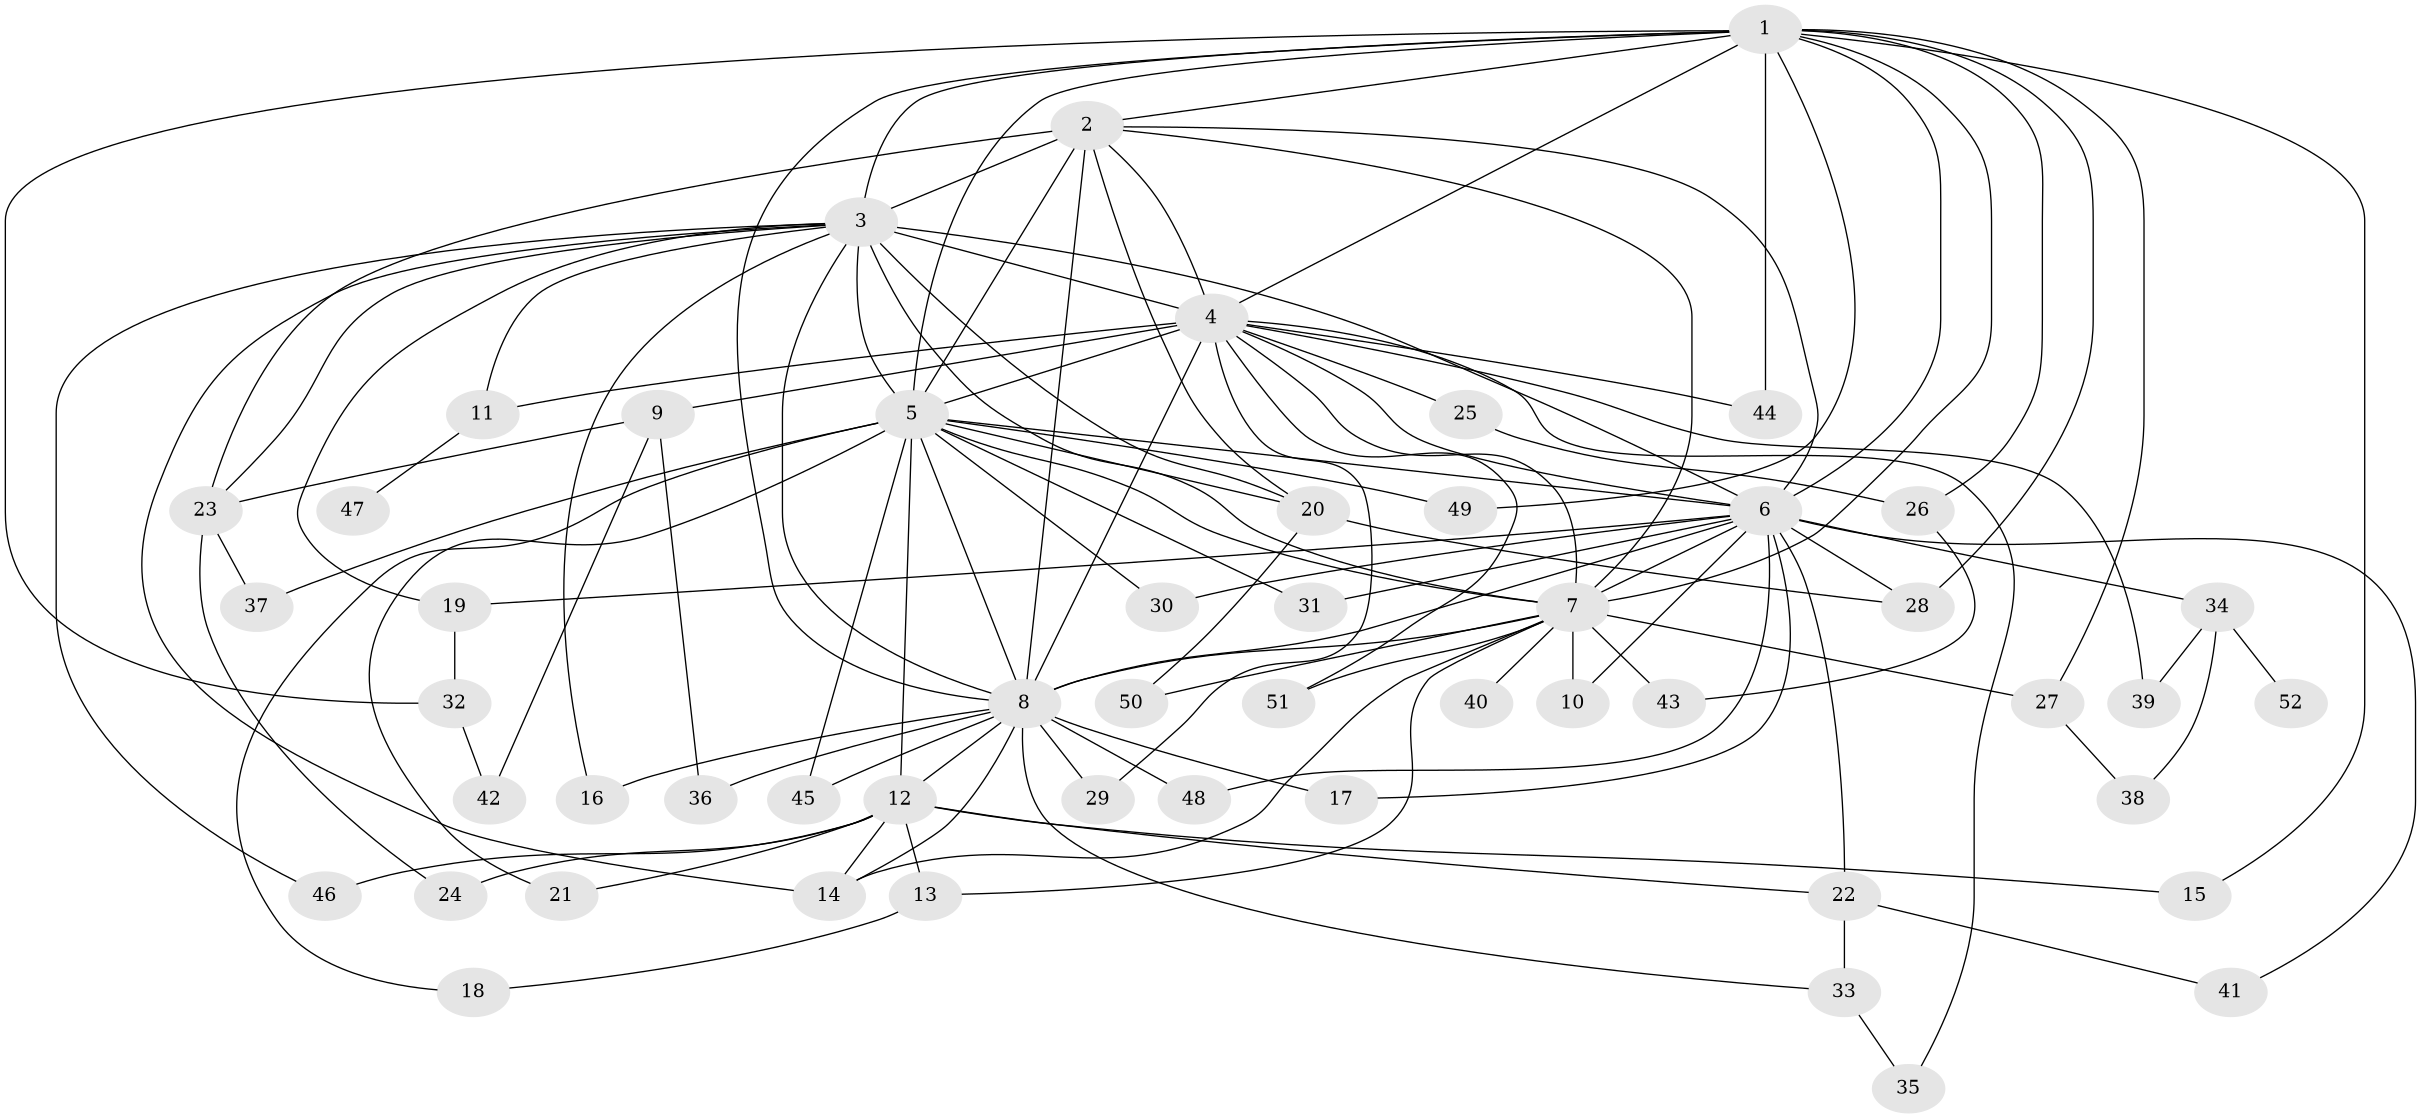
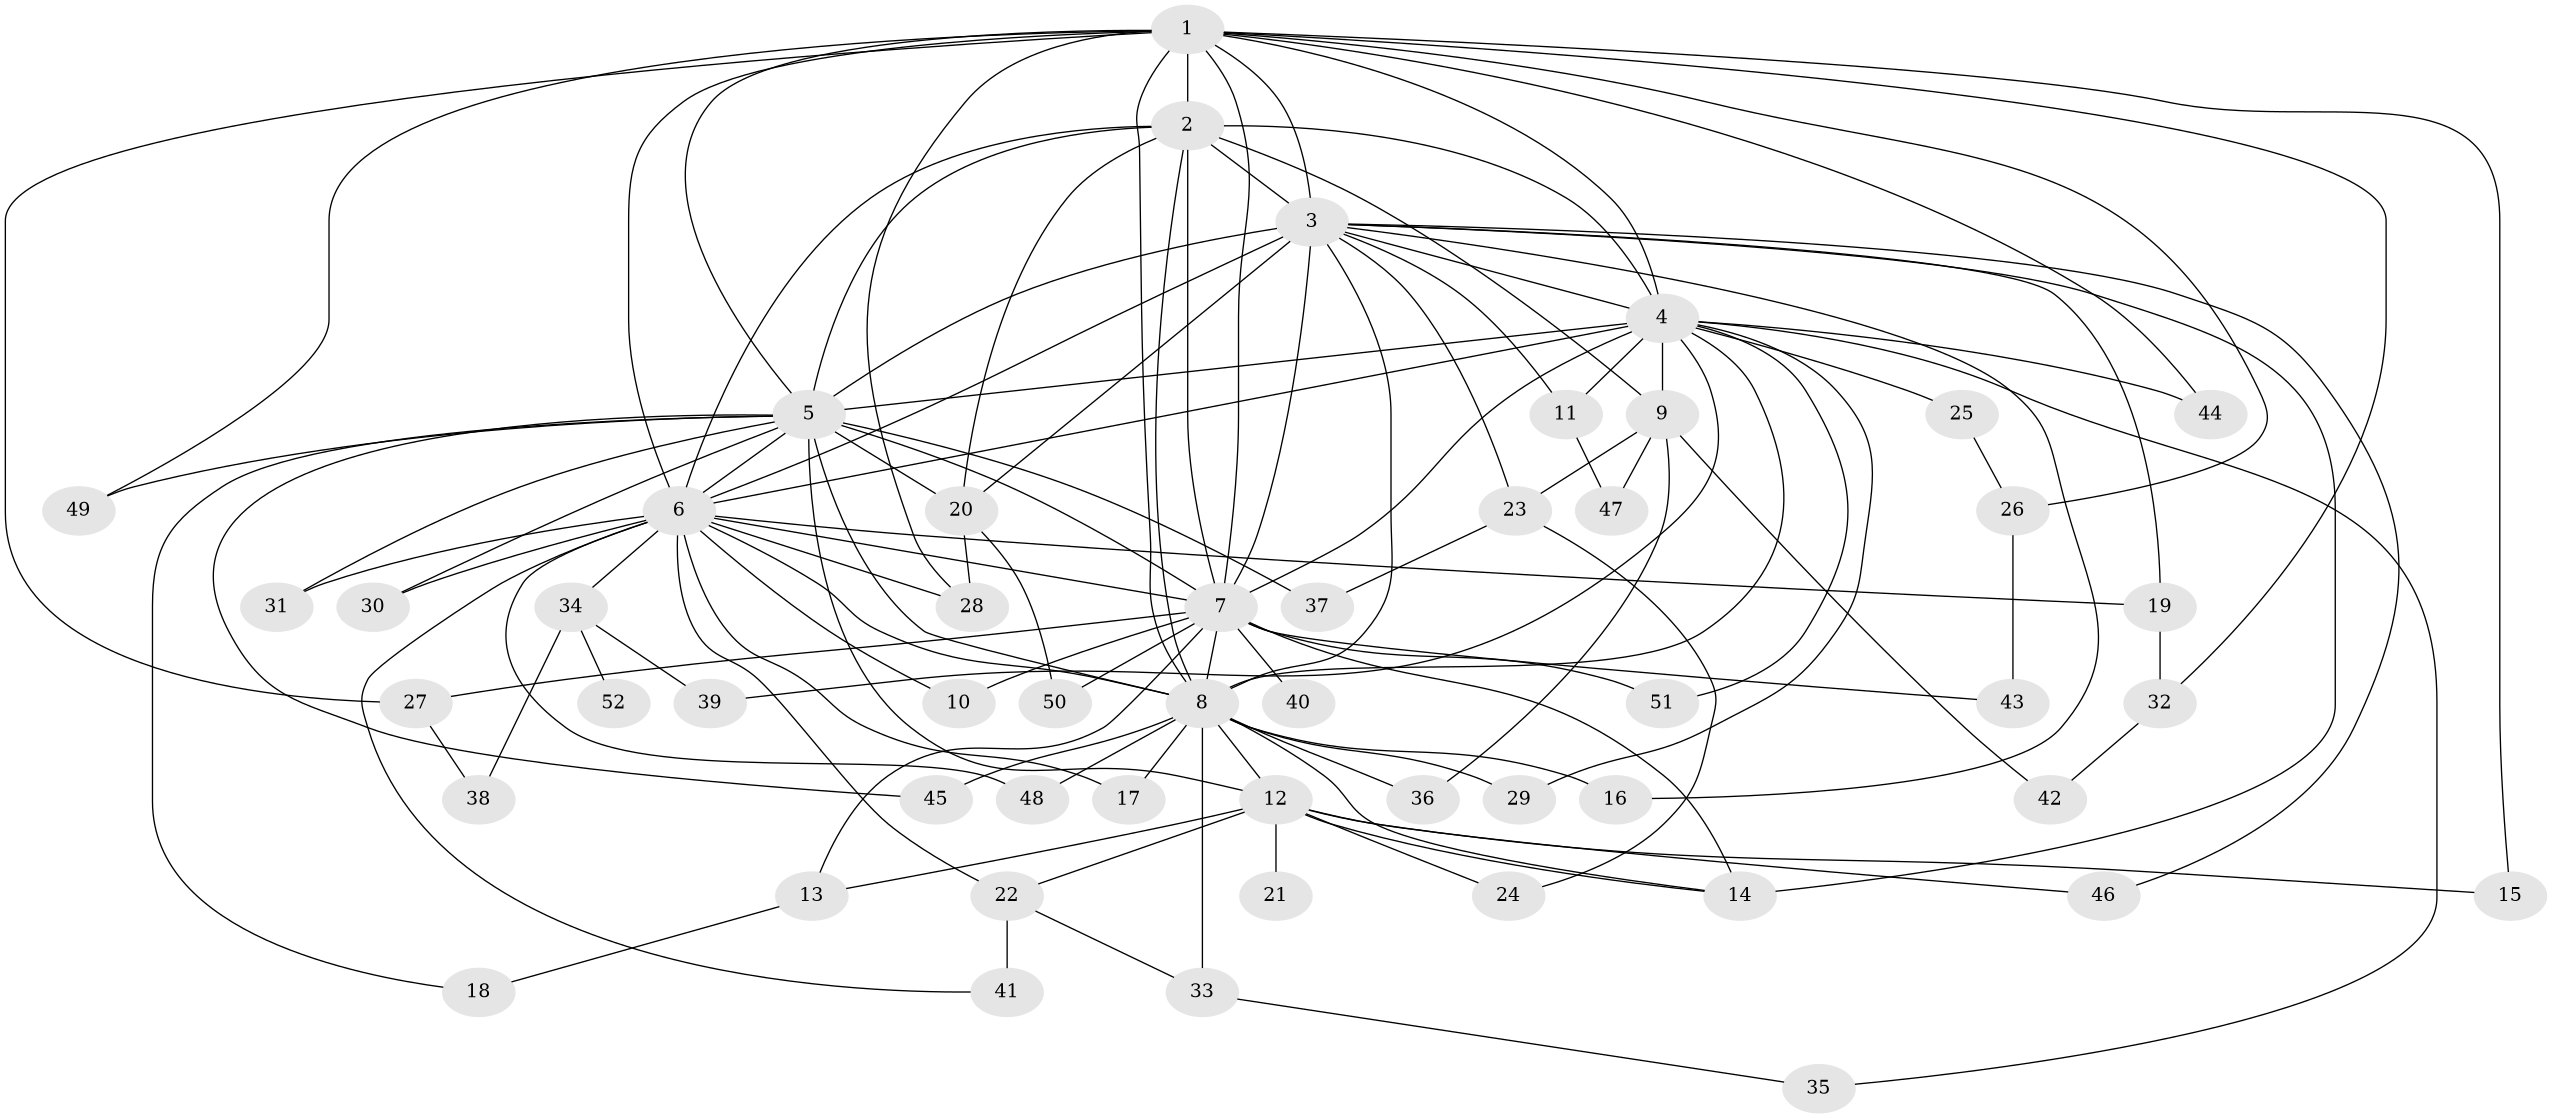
  graph {
    node [color=gray90 style=filled]
    edge [weight=1.0]
    1
    2
    3
    4
    5
    6
    7
    8
    26
    27
    28
    32
    44
    49
    15
    9
    20
    11
    14
    16
    19
    23
    46
    25
    29
    35
    39
    51
    12
    18
    21
    30
    31
    37
    45
    10
    17
    22
    34
    41
    48
    13
    40
    43
    50
    33
    36
    38
    42
    47
    24
    52
    1 -- 2 [weight=2.0]
    1 -- 3 [weight=2.0]
    1 -- 4
    1 -- 5
    1 -- 6 [weight=2.0]
    1 -- 7
    1 -- 8
    1 -- 26
    1 -- 27
    1 -- 28
    1 -- 32
    1 -- 44
    1 -- 49
    1 -- 15
    2 -- 3 [weight=4.0]
    2 -- 4 [weight=3.0]
    2 -- 5 [weight=2.0]
    2 -- 6 [weight=3.0]
    2 -- 7 [weight=2.0]
    2 -- 8 [weight=2.0]
-   2 -- 23 [weight=4.0]
+   2 -- 9 [weight=4.0]
    2 -- 20
    3 -- 4 [weight=2.0]
    3 -- 5 [weight=3.0]
    3 -- 6 [weight=2.0]
    3 -- 7 [weight=3.0]
    3 -- 8 [weight=2.0]
    3 -- 20 [weight=5.0]
    3 -- 11
    3 -- 14 [weight=2.0]
    3 -- 16
    3 -- 19
    3 -- 23
    3 -- 46
    4 -- 5
    4 -- 6
    4 -- 7
    4 -- 8
    4 -- 44
    4 -- 9 [weight=4.0]
    4 -- 11
    4 -- 25
    4 -- 29
    4 -- 35
    4 -- 39
    4 -- 51
    5 -- 6
    5 -- 7
    5 -- 8
    5 -- 49
    5 -- 20
    5 -- 12
    5 -- 18
-   5 -- 21
    5 -- 30
    5 -- 31
    5 -- 37
    5 -- 45
    6 -- 7
    6 -- 8 [weight=2.0]
    6 -- 28
    6 -- 19
    6 -- 30
    6 -- 31
    6 -- 10
    6 -- 17
    6 -- 22
    6 -- 34
    6 -- 41
    6 -- 48
    7 -- 8
    7 -- 27
    7 -- 14
    7 -- 51
    7 -- 10
    7 -- 13
    7 -- 40
    7 -- 43
    7 -- 50
    8 -- 14
    8 -- 16
    8 -- 29
    8 -- 12
    8 -- 45
    8 -- 17
    8 -- 48
    8 -- 33
    8 -- 36
    26 -- 43
    27 -- 38
    32 -- 42
    9 -- 23
    9 -- 36
    9 -- 42
+   9 -- 47
    20 -- 28
    20 -- 50
    11 -- 47
    19 -- 32
    23 -- 37
    23 -- 24
    25 -- 26
    12 -- 15
    12 -- 14
    12 -- 46
    12 -- 21
    12 -- 22
    12 -- 13
    12 -- 24
    22 -- 41
    22 -- 33
    34 -- 39
    34 -- 38
    34 -- 52
    13 -- 18
    33 -- 35
  }
